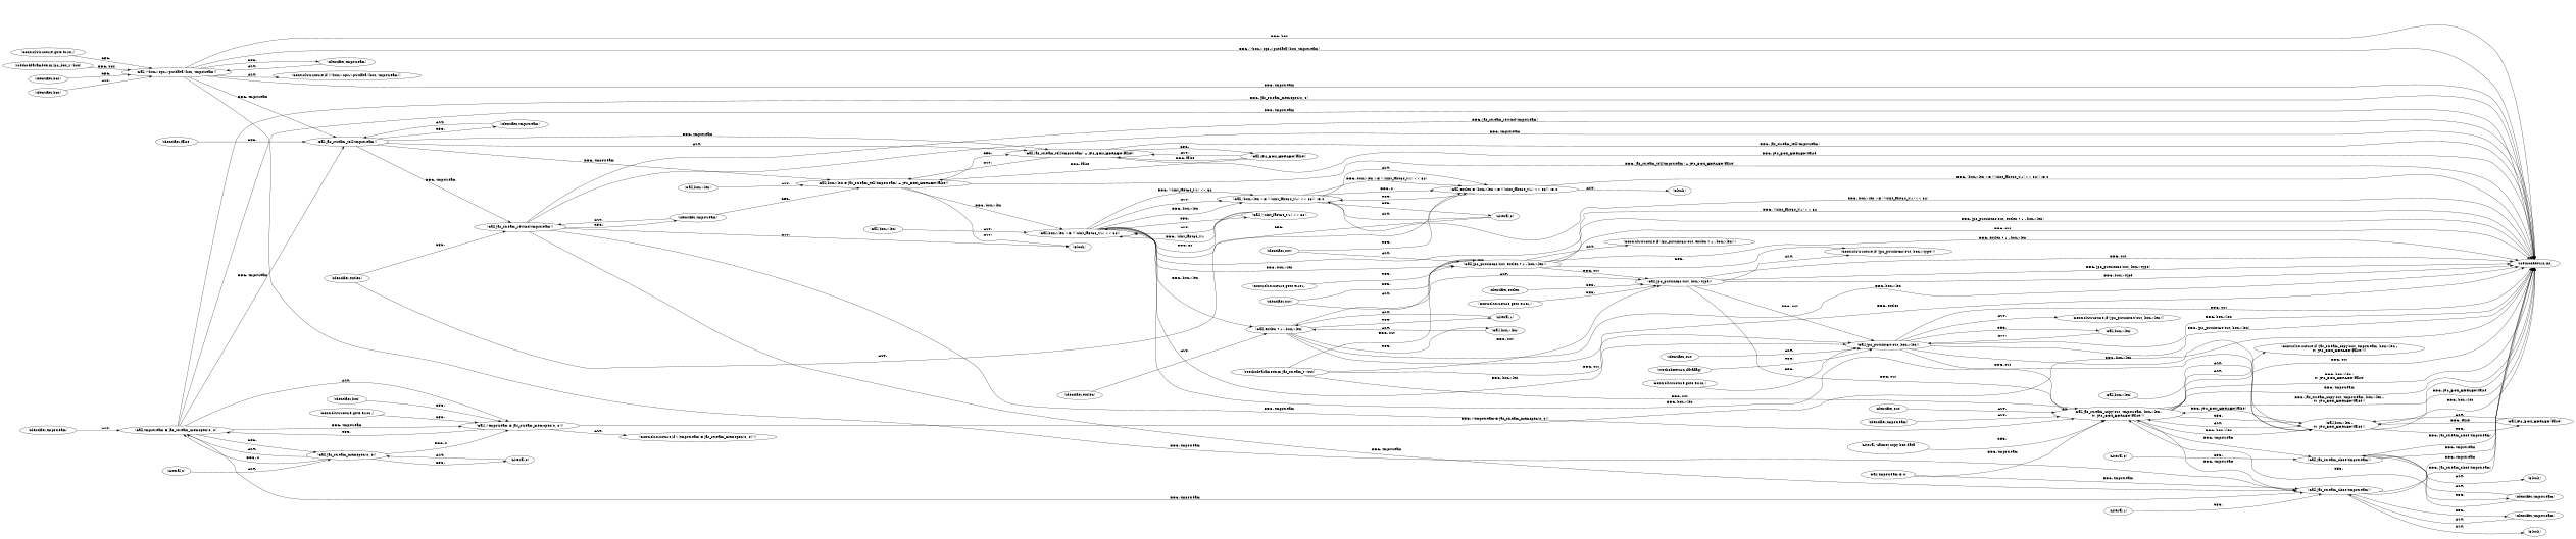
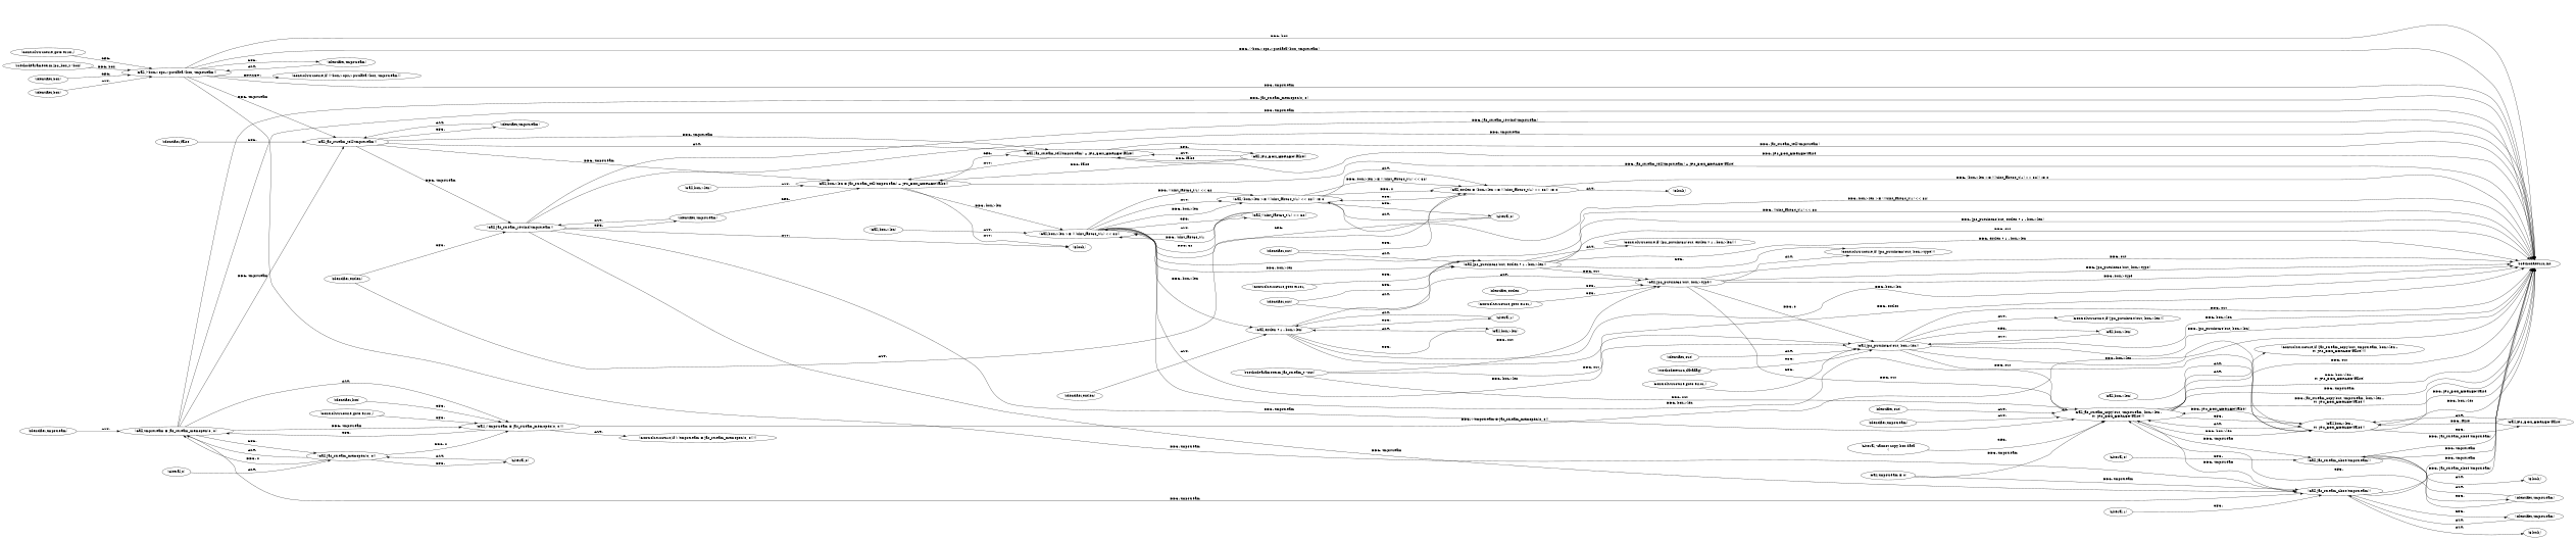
  digraph {
    rankdir=LR
    n1 [label="(Call,tmpstream = jas_stream_memopen(0, 0))"]
    n2 [label="(Call,jas_stream_memopen(0, 0))"]
    n3 [label="(Call,!(tmpstream = jas_stream_memopen(0, 0)))"]
    n4 [label="(Call,jas_stream_tell(tmpstream))"]
    n5 [label="(Call,jas_stream_close(tmpstream))"]
    n6 [label="(MethodReturn,int)"]
    n7 [label="(Literal,0)"]
    n8 [label="(ControlStructure,if (!(tmpstream = jas_stream_memopen(0, 0))))"]
    n9 [label="(Call,(*box->ops->putdata)(box, tmpstream))"]
    n10 [label="(Identifier,tmpstream)"]
    n11 [label="(ControlStructure,if ((*box->ops->putdata)(box, tmpstream)))"]
    n12 [label="(Call,box->len = jas_stream_tell(tmpstream) + JP2_BOX_HDRLEN(false))"]
    n13 [label="(Call,jas_stream_tell(tmpstream) + JP2_BOX_HDRLEN(false))"]
    n14 [label="(Call,jas_stream_rewind(tmpstream))"]
    n15 [label="(Identifier,tmpstream)"]
    n16 [label="(Identifier,tmpstream)"]
    n17 [label="(Block,)"]
    n18 [label="(Call,box->len >= (((uint_fast64_t)1) << 32))"]
    n19 [label="(Block,)"]
    n20 [label="(Call,JP2_BOX_HDRLEN(false))"]
    n21 [label="(Call,jas_stream_copy(out, tmpstream, box->len -\n\t\t  JP2_BOX_HDRLEN(false)))"]
    n22 [label="(Identifier,tmpstream)"]
    n23 [label="(Call,(box->len >= (((uint_fast64_t)1) << 32)) != 0)"]
    n24 [label="(Call,jp2_putuint32(out, extlen ? 1 : box->len))"]
    n25 [label="(Call,jp2_putuint64(out, box->len))"]
    n26 [label="(Call,box->len -\n\t\t  JP2_BOX_HDRLEN(false))"]
    n27 [label="(Call,extlen ? 1 : box->len)"]
    n28 [label="(Call,((uint_fast64_t)1) << 32)"]
    n29 [label="(Call,extlen = (box->len >= (((uint_fast64_t)1) << 32)) != 0)"]
    n30 [label="(Literal,0)"]
    n31 [label="(Call,jp2_putuint32(out, box->type))"]
    n32 [label="(ControlStructure,if (jp2_putuint32(out, extlen ? 1 : box->len)))"]
    n33 [label="(ControlStructure,if (jp2_putuint32(out, box->type)))"]
    n34 [label="(ControlStructure,if (jp2_putuint64(out, box->len)))"]
    n35 [label="(Call,box->len)"]
    n36 [label="(Call,JP2_BOX_HDRLEN(false))"]
    n37 [label="(Literal,1)"]
    n38 [label="(Call,box->len)"]
    n39 [label="(Block,)"]
    n40 [label="(Call,jas_stream_close(tmpstream))"]
    n41 [label="(ControlStructure,if (jas_stream_copy(out, tmpstream, box->len -\n\t\t  JP2_BOX_HDRLEN(false))))"]
    n42 [label="(Block,)"]
    n43 [label="(Identifier,tmpstream)"]
    n44 [label="(Identifier,tmpstream)"]
    n45 [label="(ControlStructure,goto error;)"]
    n46 [label="(Call,box->len)"]
    n47 [label="(MethodParameterIn,jp2_box_t *box)"]
    n48 [label="(Identifier,out)"]
    n49 [label="(Identifier,extlen)"]
    n50 [label="(Identifier,box)"]
    n51 [label="(Identifier,false)"]
    n52 [label="(Literal,\"cannot copy box data\n\")"]
    n53 [label="(MethodParameterIn,jas_stream_t *out)"]
    n54 [label="(Identifier,out)"]
    n55 [label="(Identifier,extlen)"]
    n56 [label="(MethodReturn,dataflag)"]
    n57 [label="(Call,box->len)"]
    n58 [label="(Call,box->len)"]
    n59 [label="(ControlStructure,goto error;)"]
    n60 [label="(ControlStructure,goto error;)"]
    n61 [label="(Identifier,box)"]
    n62 [label="(Call,tmpstream = 0)"]
    n63 [label="(Identifier,box)"]
    n64 [label="(Identifier,out)"]
    n65 [label="(Identifier,tmpstream)"]
    n66 [label="(Literal,0)"]
    n67 [label="(ControlStructure,goto error;)"]
    n68 [label="(Literal,1)"]
    n69 [label="(ControlStructure,goto error;)"]
    n70 [label="(Identifier,out)"]
    n71 [label="(Literal,0)"]
    n72 [label="(Identifier,extlen)"]
    n1 -> n2 [label="CFG: "]
    n1 -> n3 [label="AST: "]
    n1 -> n3 [label="DDG: tmpstream"]
    n1 -> n4 [label="DDG: tmpstream"]
    n1 -> n5 [label="DDG: tmpstream"]
    n1 -> n6 [label="DDG: jas_stream_memopen(0, 0)"]
    n1 -> n6 [label="DDG: tmpstream"]
    n2 -> n1 [label="AST: "]
    n2 -> n1 [label="DDG: 0"]
    n2 -> n3 [label="DDG: 0"]
    n2 -> n7 [label="CFG: "]
    n3 -> n1 [label="CFG: "]
    n3 -> n6 [label="DDG: !(tmpstream = jas_stream_memopen(0, 0))"]
    n3 -> n8 [label="AST: "]
    n4 -> n12 [label="DDG: tmpstream"]
    n4 -> n13 [label="AST: "]
    n4 -> n13 [label="DDG: tmpstream"]
    n4 -> n14 [label="DDG: tmpstream"]
    n4 -> n15 [label="CFG: "]
    n5 -> n6 [label="DDG: tmpstream"]
    n5 -> n6 [label="DDG: jas_stream_close(tmpstream)"]
    n5 -> n16 [label="CFG: "]
    n5 -> n17 [label="AST: "]
    n7 -> n2 [label="AST: "]
    n9 -> n4 [label="DDG: tmpstream"]
    n9 -> n5 [label="DDG: tmpstream"]
    n9 -> n6 [label="DDG: box"]
    n9 -> n6 [label="DDG: (*box->ops->putdata)(box, tmpstream)"]
    n9 -> n6 [label="DDG: tmpstream"]
    n9 -> n10 [label="CFG: "]
-   n9 -> n11 [label="AST: "]
+   n9 -> n11 [label="HDRLEN: "]
    n10 -> n9 [label="AST: "]
    n12 -> n6 [label="DDG: jas_stream_tell(tmpstream) + JP2_BOX_HDRLEN(false)"]
    n12 -> n13 [label="CFG: "]
    n12 -> n18 [label="DDG: box->len"]
    n12 -> n19 [label="AST: "]
    n13 -> n6 [label="DDG: jas_stream_tell(tmpstream)"]
    n13 -> n6 [label="DDG: JP2_BOX_HDRLEN(false)"]
    n13 -> n12 [label="AST: "]
    n13 -> n20 [label="CFG: "]
    n14 -> n5 [label="DDG: tmpstream"]
    n14 -> n6 [label="DDG: tmpstream"]
    n14 -> n6 [label="DDG: jas_stream_rewind(tmpstream)"]
    n14 -> n19 [label="AST: "]
    n14 -> n21 [label="DDG: tmpstream"]
    n14 -> n22 [label="CFG: "]
    n15 -> n4 [label="AST: "]
    n16 -> n5 [label="AST: "]
    n18 -> n6 [label="DDG: ((uint_fast64_t)1) << 32"]
    n18 -> n23 [label="AST: "]
    n18 -> n23 [label="DDG: box->len"]
    n18 -> n23 [label="DDG: ((uint_fast64_t)1) << 32"]
    n18 -> n24 [label="DDG: box->len"]
    n18 -> n25 [label="DDG: box->len"]
    n18 -> n26 [label="DDG: box->len"]
    n18 -> n27 [label="DDG: box->len"]
    n18 -> n28 [label="CFG: "]
    n20 -> n12 [label="DDG: false"]
    n20 -> n13 [label="AST: "]
    n20 -> n13 [label="DDG: false"]
    n21 -> n5 [label="DDG: tmpstream"]
    n21 -> n6 [label="DDG: out"]
    n21 -> n6 [label="DDG: box->len -\n\t\t  JP2_BOX_HDRLEN(false)"]
    n21 -> n6 [label="DDG: tmpstream"]
    n21 -> n6 [label="DDG: jas_stream_copy(out, tmpstream, box->len -\n\t\t  JP2_BOX_HDRLEN(false))"]
    n21 -> n26 [label="CFG: "]
    n21 -> n40 [label="DDG: tmpstream"]
    n21 -> n41 [label="AST: "]
    n22 -> n12 [label="CFG: "]
    n22 -> n14 [label="AST: "]
    n23 -> n6 [label="DDG: box->len >= (((uint_fast64_t)1) << 32)"]
    n23 -> n29 [label="AST: "]
    n23 -> n29 [label="DDG: box->len >= (((uint_fast64_t)1) << 32)"]
    n23 -> n29 [label="DDG: 0"]
    n23 -> n30 [label="CFG: "]
    n24 -> n6 [label="DDG: jp2_putuint32(out, extlen ? 1 : box->len)"]
    n24 -> n6 [label="DDG: out"]
    n24 -> n6 [label="DDG: extlen ? 1 : box->len"]
    n24 -> n31 [label="DDG: out"]
    n24 -> n32 [label="AST: "]
    n24 -> n33 [label="CFG: "]
    n25 -> n6 [label="DDG: box->len"]
    n25 -> n6 [label="DDG: jp2_putuint64(out, box->len)"]
    n25 -> n6 [label="DDG: out"]
    n25 -> n21 [label="DDG: out"]
    n25 -> n26 [label="DDG: box->len"]
    n25 -> n34 [label="AST: "]
    n25 -> n35 [label="CFG: "]
    n26 -> n6 [label="DDG: box->len"]
    n26 -> n6 [label="DDG: JP2_BOX_HDRLEN(false)"]
    n26 -> n21 [label="AST: "]
    n26 -> n21 [label="DDG: box->len"]
    n26 -> n21 [label="DDG: JP2_BOX_HDRLEN(false)"]
    n26 -> n36 [label="CFG: "]
    n27 -> n6 [label="DDG: box->len"]
    n27 -> n6 [label="DDG: extlen"]
    n27 -> n24 [label="AST: "]
    n27 -> n37 [label="CFG: "]
    n27 -> n38 [label="CFG: "]
    n28 -> n18 [label="AST: "]
    n28 -> n18 [label="DDG: (uint_fast64_t)1"]
    n28 -> n18 [label="DDG: 32"]
    n29 -> n6 [label="DDG: (box->len >= (((uint_fast64_t)1) << 32)) != 0"]
    n29 -> n23 [label="CFG: "]
    n29 -> n39 [label="AST: "]
    n30 -> n18 [label="CFG: "]
    n30 -> n23 [label="AST: "]
    n31 -> n6 [label="DDG: box->type"]
    n31 -> n6 [label="DDG: out"]
    n31 -> n6 [label="DDG: jp2_putuint32(out, box->type)"]
    n31 -> n21 [label="DDG: out"]
-   n31 -> n25 [label="DDG: out"]
+   n31 -> n25 [label="DDG: 0"]
    n31 -> n33 [label="AST: "]
    n35 -> n25 [label="AST: "]
    n36 -> n26 [label="AST: "]
    n36 -> n26 [label="DDG: false"]
    n37 -> n27 [label="AST: "]
    n38 -> n27 [label="AST: "]
    n40 -> n6 [label="DDG: tmpstream"]
    n40 -> n6 [label="DDG: jas_stream_close(tmpstream)"]
    n40 -> n42 [label="AST: "]
    n40 -> n43 [label="CFG: "]
    n43 -> n21 [label="CFG: "]
    n43 -> n40 [label="AST: "]
    n44 -> n1 [label="AST: "]
    n45 -> n31 [label="CFG: "]
    n46 -> n12 [label="AST: "]
    n47 -> n9 [label="DDG: box"]
    n48 -> n25 [label="AST: "]
    n49 -> n27 [label="AST: "]
    n50 -> n9 [label="CFG: "]
    n51 -> n4 [label="CFG: "]
    n52 -> n21 [label="CFG: "]
    n53 -> n21 [label="DDG: out"]
-   n53 -> n24 [label="DDG: out"]
    n53 -> n25 [label="DDG: out"]
    n53 -> n31 [label="DDG: out"]
    n54 -> n21 [label="AST: "]
    n55 -> n14 [label="CFG: "]
    n55 -> n29 [label="AST: "]
    n56 -> n25 [label="CFG: "]
    n57 -> n18 [label="AST: "]
    n58 -> n26 [label="AST: "]
    n59 -> n25 [label="CFG: "]
    n60 -> n24 [label="CFG: "]
    n61 -> n9 [label="AST: "]
    n62 -> n5 [label="DDG: tmpstream"]
    n62 -> n21 [label="DDG: tmpstream"]
    n63 -> n3 [label="CFG: "]
    n64 -> n24 [label="AST: "]
    n64 -> n29 [label="CFG: "]
    n65 -> n21 [label="AST: "]
    n66 -> n40 [label="CFG: "]
    n67 -> n9 [label="CFG: "]
    n68 -> n5 [label="CFG: "]
    n69 -> n3 [label="CFG: "]
    n70 -> n24 [label="CFG: "]
    n70 -> n31 [label="AST: "]
    n71 -> n2 [label="AST: "]
    n72 -> n31 [label="CFG: "]
  }
